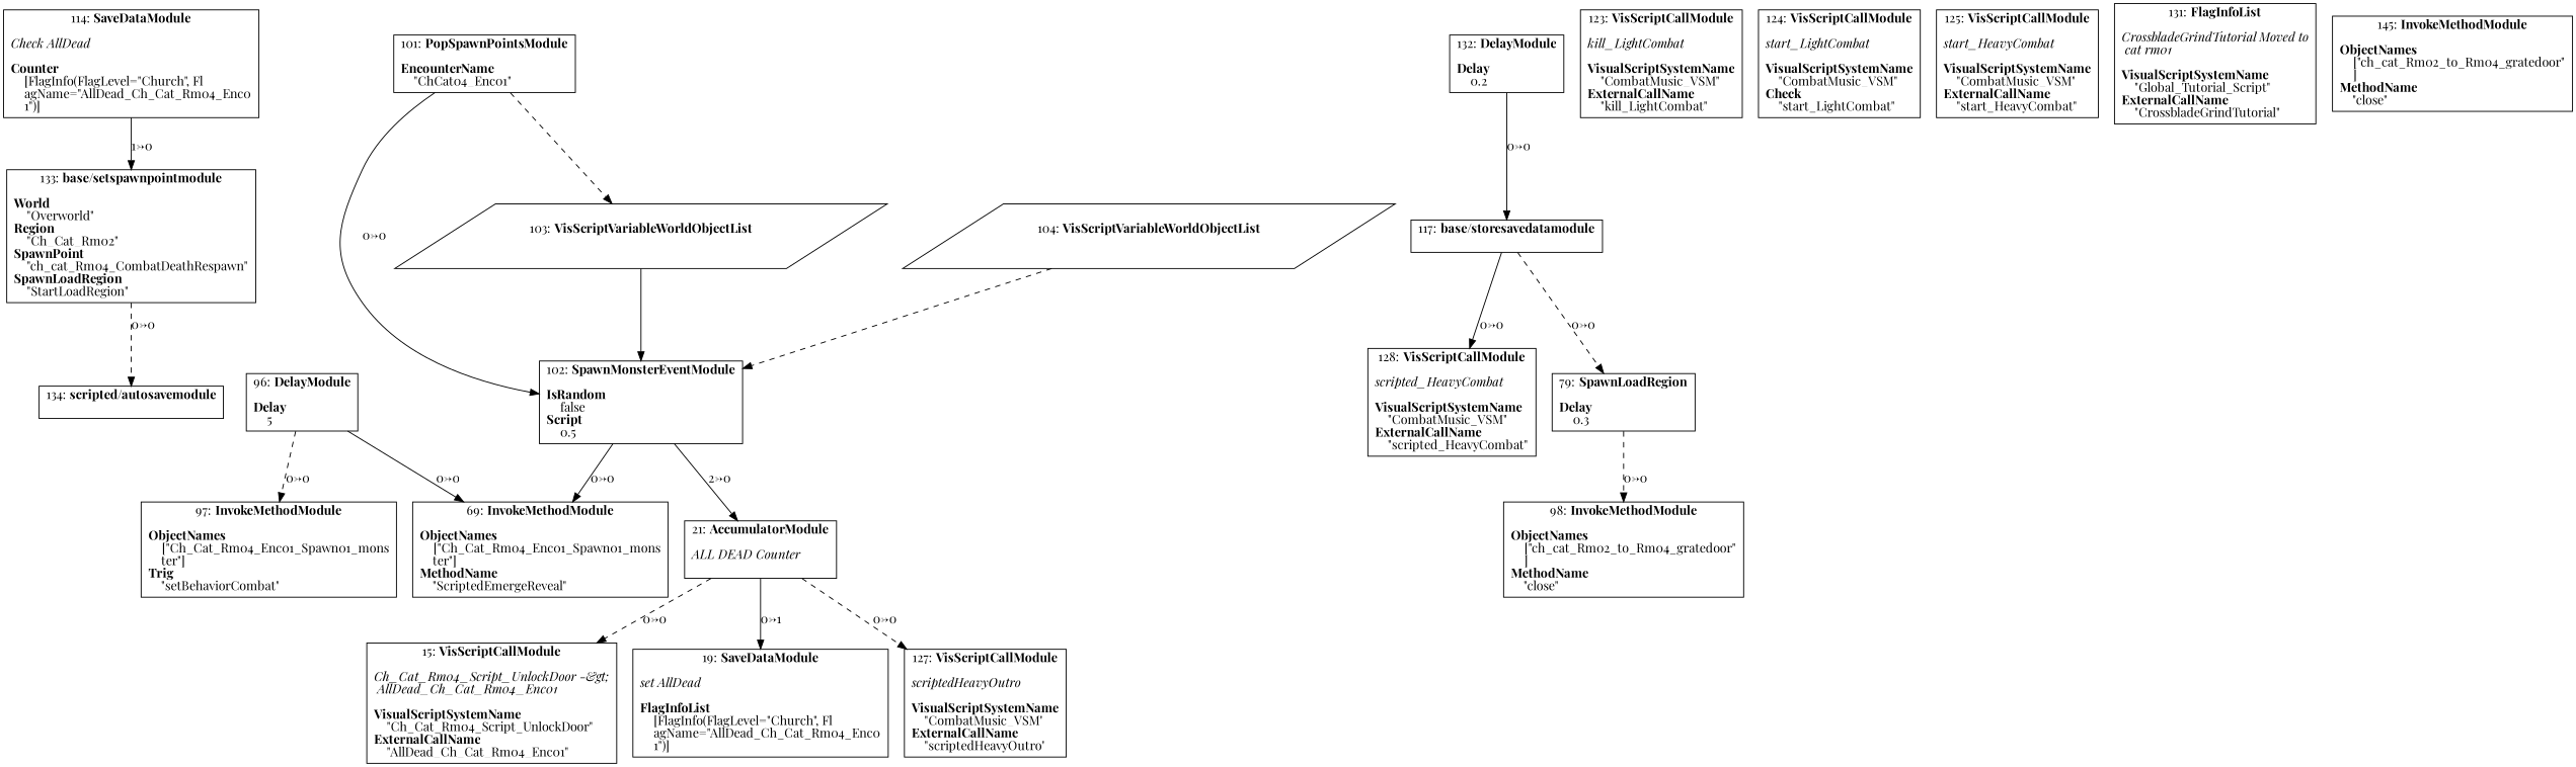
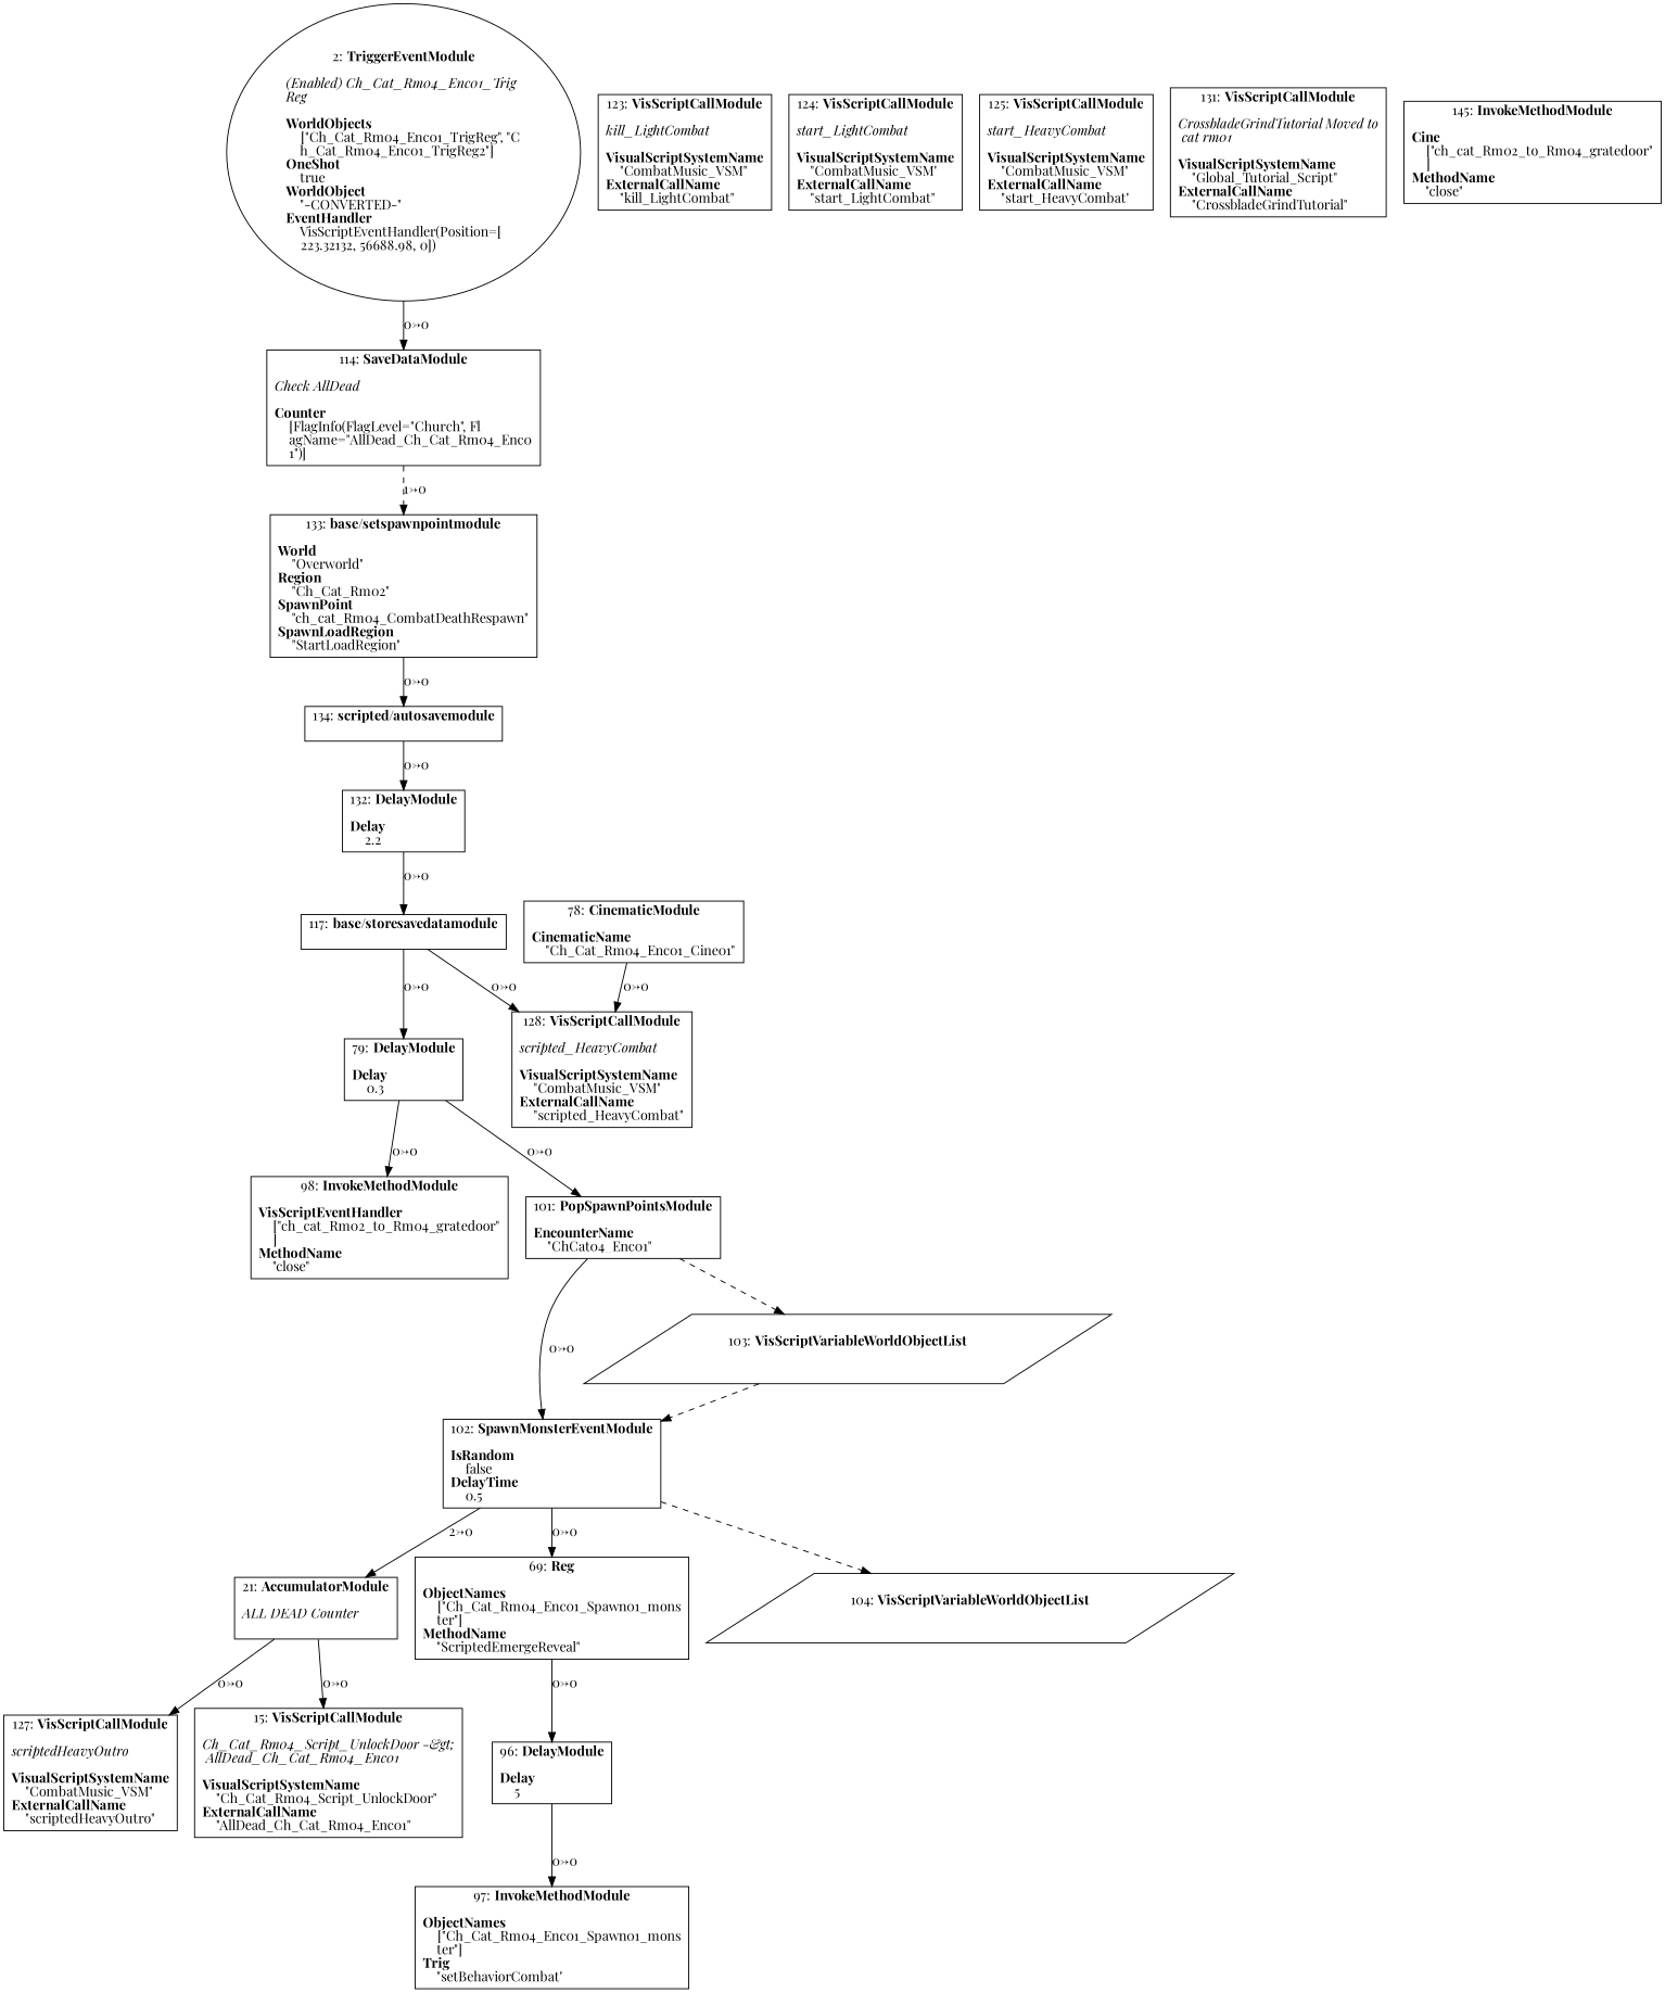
  digraph {
    fontname="Playfair Display"
    splines=spline
    node [fontname="Playfair Display" shape=box]
    edge [fontname="Playfair Display"]
+   n1 [label=<2: <b>TriggerEventModule</b><br/><br/><i>(Enabled) Ch_Cat_Rm04_Enc01_Trig<br align="left"/>Reg<br align="left"/></i><br align="left"/><b>WorldObjects</b><br align="left"/>    [&quot;Ch_Cat_Rm04_Enc01_TrigReg&quot;, &quot;C<br align="left"/>    h_Cat_Rm04_Enc01_TrigReg2&quot;]<br align="left"/><b>OneShot</b><br align="left"/>    true<br align="left"/><b>WorldObject</b><br align="left"/>    &quot;-CONVERTED-&quot;<br align="left"/><b>EventHandler</b><br align="left"/>    VisScriptEventHandler(Position=[<br align="left"/>    223.32132, 56688.98, 0])<br align="left"/>> shape=oval]
    n2 [label=<114: <b>SaveDataModule</b><br/><br/><i>Check AllDead<br align="left"/></i><br align="left"/><b>Counter</b><br align="left"/>    [FlagInfo(FlagLevel=&quot;Church&quot;, Fl<br align="left"/>    agName=&quot;AllDead_Ch_Cat_Rm04_Enc0<br align="left"/>    1&quot;)]<br align="left"/>>]
    n3 [label=<133: <b>base/setspawnpointmodule</b><br/><br/><b>World</b><br align="left"/>    &quot;Overworld&quot;<br align="left"/><b>Region</b><br align="left"/>    &quot;Ch_Cat_Rm02&quot;<br align="left"/><b>SpawnPoint</b><br align="left"/>    &quot;ch_cat_Rm04_CombatDeathRespawn&quot;<br align="left"/><b>SpawnLoadRegion</b><br align="left"/>    &quot;StartLoadRegion&quot;<br align="left"/>>]
    n4 [label=<134: <b>scripted/autosavemodule</b><br/><br/>>]
    n5 [label=<15: <b>VisScriptCallModule</b><br/><br/><i>Ch_Cat_Rm04_Script_UnlockDoor -&amp;gt;<br align="left"/> AllDead_Ch_Cat_Rm04_Enc01<br align="left"/></i><br align="left"/><b>VisualScriptSystemName</b><br align="left"/>    &quot;Ch_Cat_Rm04_Script_UnlockDoor&quot;<br align="left"/><b>ExternalCallName</b><br align="left"/>    &quot;AllDead_Ch_Cat_Rm04_Enc01&quot;<br align="left"/>>]
-   n6 [label=<19: <b>SaveDataModule</b><br/><br/><i>set AllDead<br align="left"/></i><br align="left"/><b>FlagInfoList</b><br align="left"/>    [FlagInfo(FlagLevel=&quot;Church&quot;, Fl<br align="left"/>    agName=&quot;AllDead_Ch_Cat_Rm04_Enc0<br align="left"/>    1&quot;)]<br align="left"/>>]
    n7 [label=<21: <b>AccumulatorModule</b><br/><br/><i>ALL DEAD Counter<br align="left"/></i><br align="left"/>>]
    n8 [label=<127: <b>VisScriptCallModule</b><br/><br/><i>scriptedHeavyOutro<br align="left"/></i><br align="left"/><b>VisualScriptSystemName</b><br align="left"/>    &quot;CombatMusic_VSM&quot;<br align="left"/><b>ExternalCallName</b><br align="left"/>    &quot;scriptedHeavyOutro&quot;<br align="left"/>>]
-   n9 [label=<69: <b>InvokeMethodModule</b><br/><br/><b>ObjectNames</b><br align="left"/>    [&quot;Ch_Cat_Rm04_Enc01_Spawn01_mons<br align="left"/>    ter&quot;]<br align="left"/><b>MethodName</b><br align="left"/>    &quot;ScriptedEmergeReveal&quot;<br align="left"/>>]
+   n9 [label=<69: <b>Reg</b><br/><br/><b>ObjectNames</b><br align="left"/>    [&quot;Ch_Cat_Rm04_Enc01_Spawn01_mons<br align="left"/>    ter&quot;]<br align="left"/><b>MethodName</b><br align="left"/>    &quot;ScriptedEmergeReveal&quot;<br align="left"/>>]
    n10 [label=<96: <b>DelayModule</b><br/><br/><b>Delay</b><br align="left"/>    5<br align="left"/>>]
    n11 [label=<97: <b>InvokeMethodModule</b><br/><br/><b>ObjectNames</b><br align="left"/>    [&quot;Ch_Cat_Rm04_Enc01_Spawn01_mons<br align="left"/>    ter&quot;]<br align="left"/><b>Trig</b><br align="left"/>    &quot;setBehaviorCombat&quot;<br align="left"/>>]
+   n12 [label=<78: <b>CinematicModule</b><br/><br/><b>CinematicName</b><br align="left"/>    &quot;Ch_Cat_Rm04_Enc01_Cine01&quot;<br align="left"/>>]
    n13 [label=<128: <b>VisScriptCallModule</b><br/><br/><i>scripted_HeavyCombat<br align="left"/></i><br align="left"/><b>VisualScriptSystemName</b><br align="left"/>    &quot;CombatMusic_VSM&quot;<br align="left"/><b>ExternalCallName</b><br align="left"/>    &quot;scripted_HeavyCombat&quot;<br align="left"/>>]
-   n14 [label=<79: <b>SpawnLoadRegion</b><br/><br/><b>Delay</b><br align="left"/>    0.3<br align="left"/>>]
-   n15 [label=<98: <b>InvokeMethodModule</b><br/><br/><b>ObjectNames</b><br align="left"/>    [&quot;ch_cat_Rm02_to_Rm04_gratedoor&quot;<br align="left"/>    ]<br align="left"/><b>MethodName</b><br align="left"/>    &quot;close&quot;<br align="left"/>>]
+   n14 [label=<79: <b>DelayModule</b><br/><br/><b>Delay</b><br align="left"/>    0.3<br align="left"/>>]
+   n15 [label=<98: <b>InvokeMethodModule</b><br/><br/><b>VisScriptEventHandler</b><br align="left"/>    [&quot;ch_cat_Rm02_to_Rm04_gratedoor&quot;<br align="left"/>    ]<br align="left"/><b>MethodName</b><br align="left"/>    &quot;close&quot;<br align="left"/>>]
    n16 [label=<101: <b>PopSpawnPointsModule</b><br/><br/><b>EncounterName</b><br align="left"/>    &quot;ChCat04_Enc01&quot;<br align="left"/>>]
-   n17 [label=<102: <b>SpawnMonsterEventModule</b><br/><br/><b>IsRandom</b><br align="left"/>    false<br align="left"/><b>Script</b><br align="left"/>    0.5<br align="left"/>>]
+   n17 [label=<102: <b>SpawnMonsterEventModule</b><br/><br/><b>IsRandom</b><br align="left"/>    false<br align="left"/><b>DelayTime</b><br align="left"/>    0.5<br align="left"/>>]
    n18 [label=<103: <b>VisScriptVariableWorldObjectList</b><br/><br/>> shape=parallelogram]
    n19 [label=<104: <b>VisScriptVariableWorldObjectList</b><br/><br/>> shape=parallelogram]
-   n20 [label=<132: <b>DelayModule</b><br/><br/><b>Delay</b><br align="left"/>    0.2<br align="left"/>>]
+   n20 [label=<132: <b>DelayModule</b><br/><br/><b>Delay</b><br align="left"/>    2.2<br align="left"/>>]
    n21 [label=<117: <b>base/storesavedatamodule</b><br/><br/>>]
    n22 [label=<123: <b>VisScriptCallModule</b><br/><br/><i>kill_LightCombat<br align="left"/></i><br align="left"/><b>VisualScriptSystemName</b><br align="left"/>    &quot;CombatMusic_VSM&quot;<br align="left"/><b>ExternalCallName</b><br align="left"/>    &quot;kill_LightCombat&quot;<br align="left"/>>]
-   n23 [label=<124: <b>VisScriptCallModule</b><br/><br/><i>start_LightCombat<br align="left"/></i><br align="left"/><b>VisualScriptSystemName</b><br align="left"/>    &quot;CombatMusic_VSM&quot;<br align="left"/><b>Check</b><br align="left"/>    &quot;start_LightCombat&quot;<br align="left"/>>]
+   n23 [label=<124: <b>VisScriptCallModule</b><br/><br/><i>start_LightCombat<br align="left"/></i><br align="left"/><b>VisualScriptSystemName</b><br align="left"/>    &quot;CombatMusic_VSM&quot;<br align="left"/><b>ExternalCallName</b><br align="left"/>    &quot;start_LightCombat&quot;<br align="left"/>>]
    n24 [label=<125: <b>VisScriptCallModule</b><br/><br/><i>start_HeavyCombat<br align="left"/></i><br align="left"/><b>VisualScriptSystemName</b><br align="left"/>    &quot;CombatMusic_VSM&quot;<br align="left"/><b>ExternalCallName</b><br align="left"/>    &quot;start_HeavyCombat&quot;<br align="left"/>>]
-   n25 [label=<131: <b>FlagInfoList</b><br/><br/><i>CrossbladeGrindTutorial Moved to<br align="left"/> cat rm01<br align="left"/></i><br align="left"/><b>VisualScriptSystemName</b><br align="left"/>    &quot;Global_Tutorial_Script&quot;<br align="left"/><b>ExternalCallName</b><br align="left"/>    &quot;CrossbladeGrindTutorial&quot;<br align="left"/>>]
-   n26 [label=<145: <b>InvokeMethodModule</b><br/><br/><b>ObjectNames</b><br align="left"/>    [&quot;ch_cat_Rm02_to_Rm04_gratedoor&quot;<br align="left"/>    ]<br align="left"/><b>MethodName</b><br align="left"/>    &quot;close&quot;<br align="left"/>>]
-   n2 -> n3 [label="1→0"]
-   n3 -> n4 [label="0→0" style=dashed]
-   n7 -> n5 [label="0→0" style=dashed]
-   n7 -> n6 [label="0→1"]
-   n7 -> n8 [label="0→0" style=dashed]
-   n10 -> n9 [label="0→0"]
-   n10 -> n11 [label="0→0" style=dashed]
-   n14 -> n15 [label="0→0" style=dashed]
+   n25 [label=<131: <b>VisScriptCallModule</b><br/><br/><i>CrossbladeGrindTutorial Moved to<br align="left"/> cat rm01<br align="left"/></i><br align="left"/><b>VisualScriptSystemName</b><br align="left"/>    &quot;Global_Tutorial_Script&quot;<br align="left"/><b>ExternalCallName</b><br align="left"/>    &quot;CrossbladeGrindTutorial&quot;<br align="left"/>>]
+   n26 [label=<145: <b>InvokeMethodModule</b><br/><br/><b>Cine</b><br align="left"/>    [&quot;ch_cat_Rm02_to_Rm04_gratedoor&quot;<br align="left"/>    ]<br align="left"/><b>MethodName</b><br align="left"/>    &quot;close&quot;<br align="left"/>>]
+   n1 -> n2 [label="0→0"]
+   n2 -> n3 [label="1→0" style=dashed]
+   n3 -> n4 [label="0→0"]
+   n4 -> n20 [label="0→0"]
+   n7 -> n5 [label="0→0"]
+   n7 -> n8 [label="0→0"]
+   n9 -> n10 [label="0→0"]
+   n10 -> n11 [label="0→0"]
+   n12 -> n13 [label="0→0"]
+   n14 -> n15 [label="0→0"]
+   n14 -> n16 [label="0→0"]
    n16 -> n17 [label="0→0"]
    n16 -> n18 [style=dashed]
    n17 -> n7 [label="2→0"]
    n17 -> n9 [label="0→0"]
-   n19 -> n17 [style=dashed]
-   n18 -> n17 [style=solid]
+   n17 -> n19 [style=dashed]
+   n18 -> n17 [style=dashed]
    n20 -> n21 [label="0→0"]
    n21 -> n13 [label="0→0"]
-   n21 -> n14 [label="0→0" style=dashed]
+   n21 -> n14 [label="0→0"]
  }
